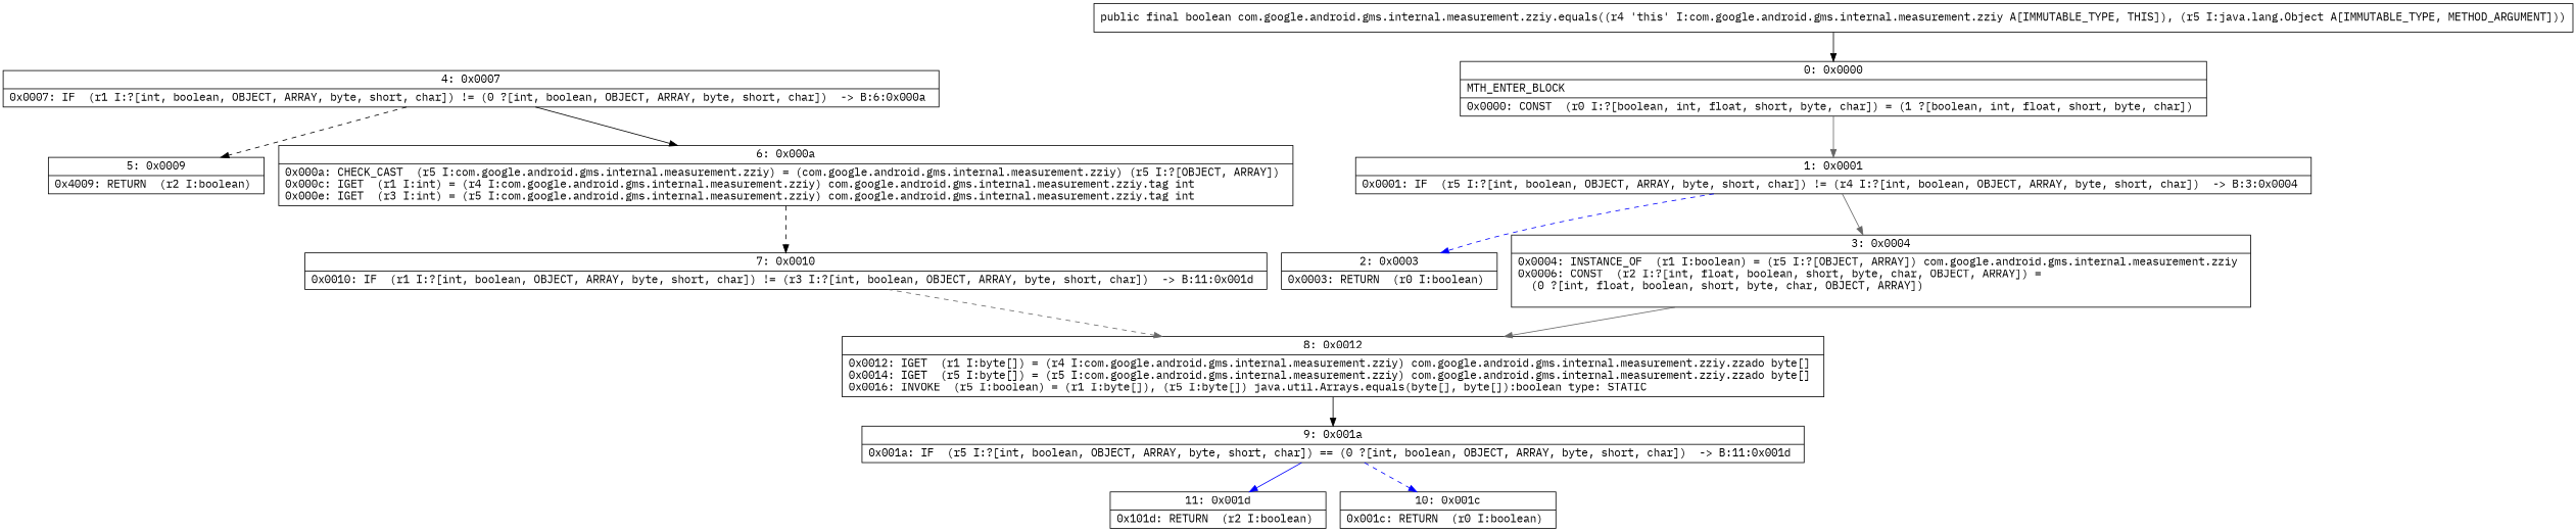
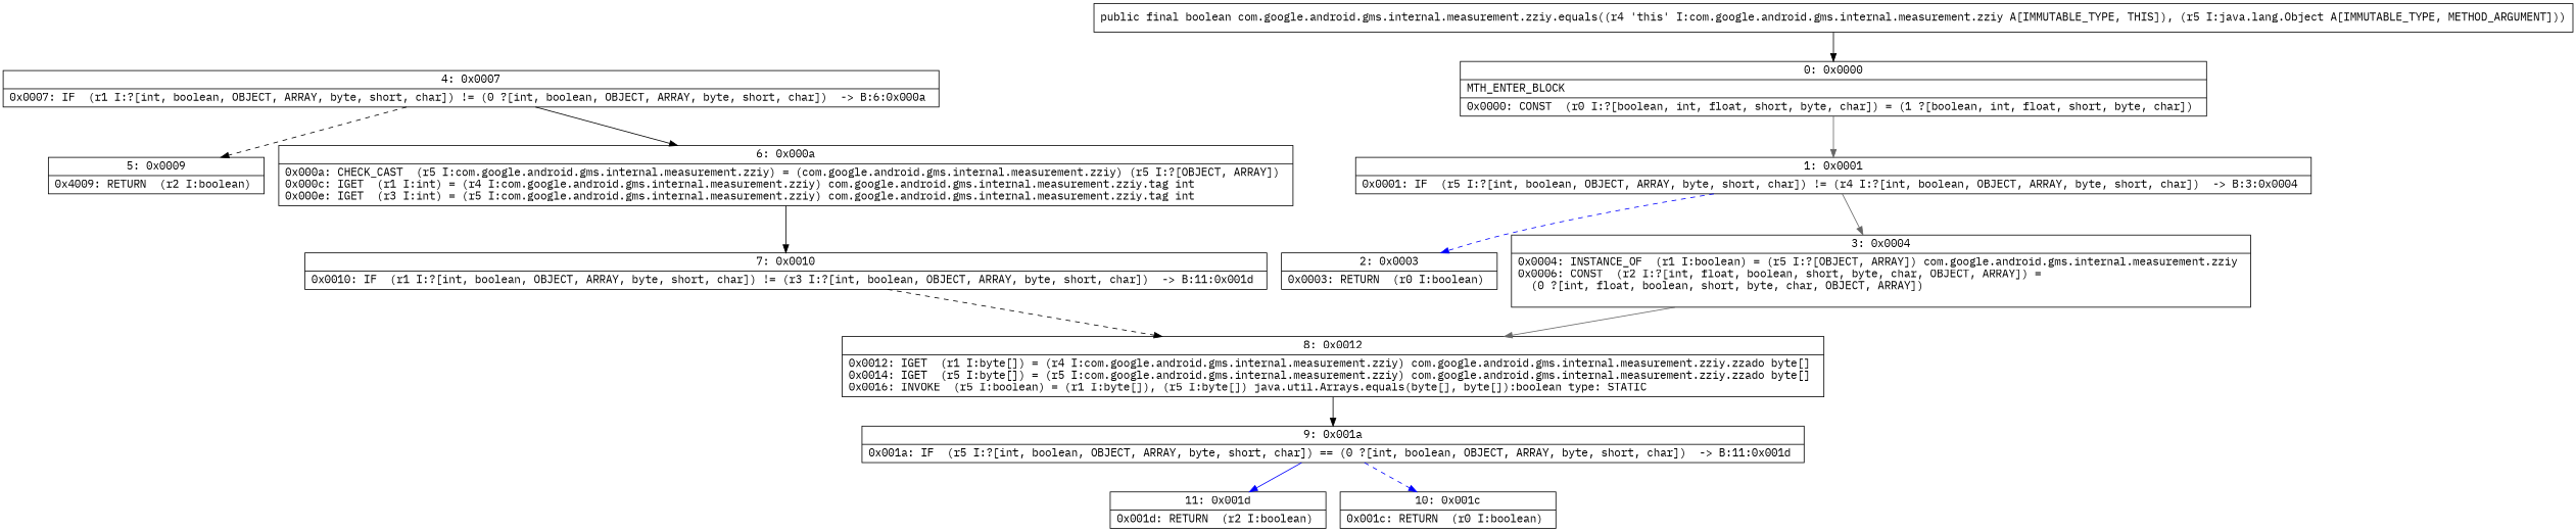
  digraph {
    fontname="IBM Plex Mono"
    node [fontname="IBM Plex Mono" shape=record]
    edge [color=black fontname="IBM Plex Mono"]
    n1 [label="{0\:\ 0x0000|MTH_ENTER_BLOCK\l|0x0000: CONST  (r0 I:?[boolean, int, float, short, byte, char]) = (1 ?[boolean, int, float, short, byte, char]) \l}"]
    n2 [label="{1\:\ 0x0001|0x0001: IF  (r5 I:?[int, boolean, OBJECT, ARRAY, byte, short, char]) != (r4 I:?[int, boolean, OBJECT, ARRAY, byte, short, char])  \-\> B:3:0x0004 \l}"]
    n3 [label="{2\:\ 0x0003|0x0003: RETURN  (r0 I:boolean) \l}"]
    n4 [label="{3\:\ 0x0004|0x0004: INSTANCE_OF  (r1 I:boolean) = (r5 I:?[OBJECT, ARRAY]) com.google.android.gms.internal.measurement.zziy \l0x0006: CONST  (r2 I:?[int, float, boolean, short, byte, char, OBJECT, ARRAY]) = \l  (0 ?[int, float, boolean, short, byte, char, OBJECT, ARRAY])\l \l}"]
    n5 [label="{8\:\ 0x0012|0x0012: IGET  (r1 I:byte[]) = (r4 I:com.google.android.gms.internal.measurement.zziy) com.google.android.gms.internal.measurement.zziy.zzado byte[] \l0x0014: IGET  (r5 I:byte[]) = (r5 I:com.google.android.gms.internal.measurement.zziy) com.google.android.gms.internal.measurement.zziy.zzado byte[] \l0x0016: INVOKE  (r5 I:boolean) = (r1 I:byte[]), (r5 I:byte[]) java.util.Arrays.equals(byte[], byte[]):boolean type: STATIC \l}"]
    n6 [label="{4\:\ 0x0007|0x0007: IF  (r1 I:?[int, boolean, OBJECT, ARRAY, byte, short, char]) != (0 ?[int, boolean, OBJECT, ARRAY, byte, short, char])  \-\> B:6:0x000a \l}"]
    n7 [label="{5\:\ 0x0009|0x4009: RETURN  (r2 I:boolean) \l}"]
    n8 [label="{6\:\ 0x000a|0x000a: CHECK_CAST  (r5 I:com.google.android.gms.internal.measurement.zziy) = (com.google.android.gms.internal.measurement.zziy) (r5 I:?[OBJECT, ARRAY]) \l0x000c: IGET  (r1 I:int) = (r4 I:com.google.android.gms.internal.measurement.zziy) com.google.android.gms.internal.measurement.zziy.tag int \l0x000e: IGET  (r3 I:int) = (r5 I:com.google.android.gms.internal.measurement.zziy) com.google.android.gms.internal.measurement.zziy.tag int \l}"]
    n9 [label="{7\:\ 0x0010|0x0010: IF  (r1 I:?[int, boolean, OBJECT, ARRAY, byte, short, char]) != (r3 I:?[int, boolean, OBJECT, ARRAY, byte, short, char])  \-\> B:11:0x001d \l}"]
    n10 [label="{9\:\ 0x001a|0x001a: IF  (r5 I:?[int, boolean, OBJECT, ARRAY, byte, short, char]) == (0 ?[int, boolean, OBJECT, ARRAY, byte, short, char])  \-\> B:11:0x001d \l}"]
-   n11 [label="{11\:\ 0x001d|0x101d: RETURN  (r2 I:boolean) \l}"]
+   n11 [label="{11\:\ 0x001d|0x001d: RETURN  (r2 I:boolean) \l}"]
    n12 [label="{10\:\ 0x001c|0x001c: RETURN  (r0 I:boolean) \l}"]
    n13 [label="{public final boolean com.google.android.gms.internal.measurement.zziy.equals((r4 'this' I:com.google.android.gms.internal.measurement.zziy A[IMMUTABLE_TYPE, THIS]), (r5 I:java.lang.Object A[IMMUTABLE_TYPE, METHOD_ARGUMENT])) }"]
    n1 -> n2 [color=gray40]
    n2 -> n3 [color=blue style=dashed]
    n2 -> n4 [color=gray40]
    n4 -> n5 [color=gray40]
    n5 -> n10
    n6 -> n7 [style=dashed]
    n6 -> n8
-   n8 -> n9 [style=dashed]
-   n9 -> n5 [color=gray40 style=dashed]
+   n8 -> n9
+   n9 -> n5 [style=dashed]
    n10 -> n11 [color=blue]
    n10 -> n12 [color=blue style=dashed]
    n13 -> n1
  }
